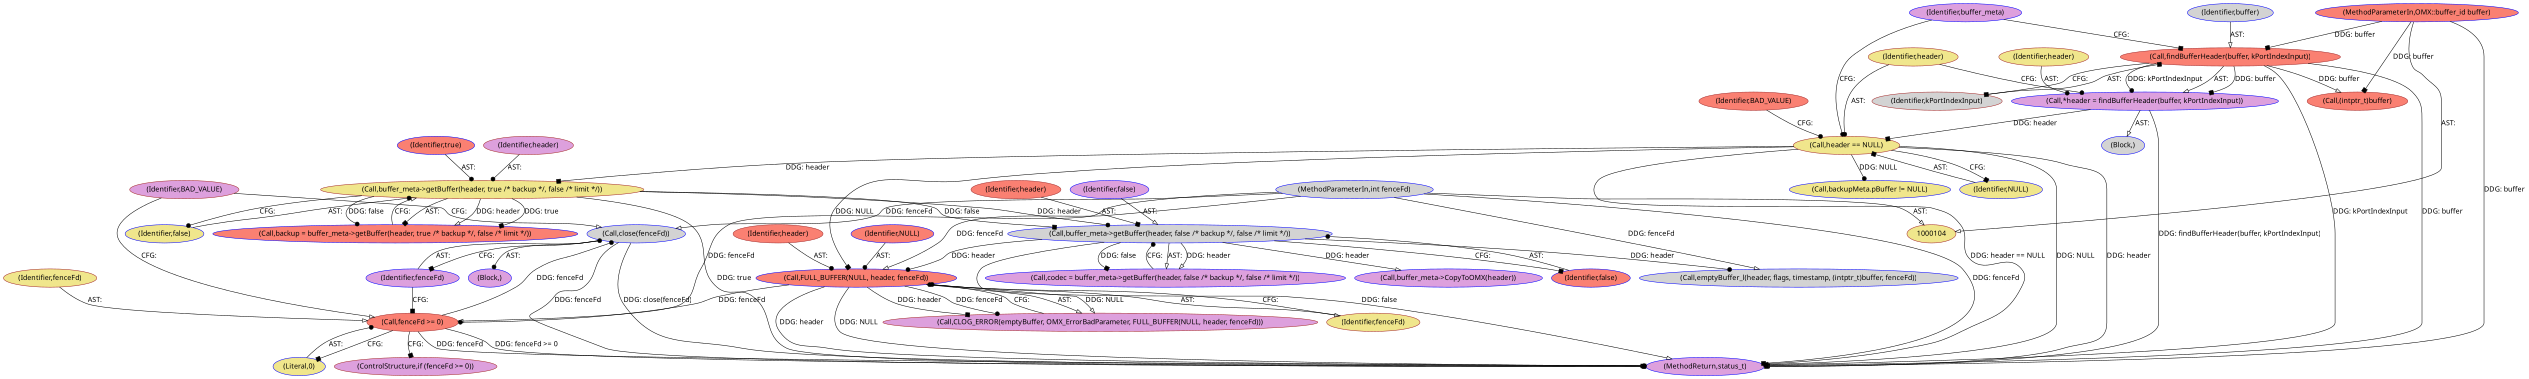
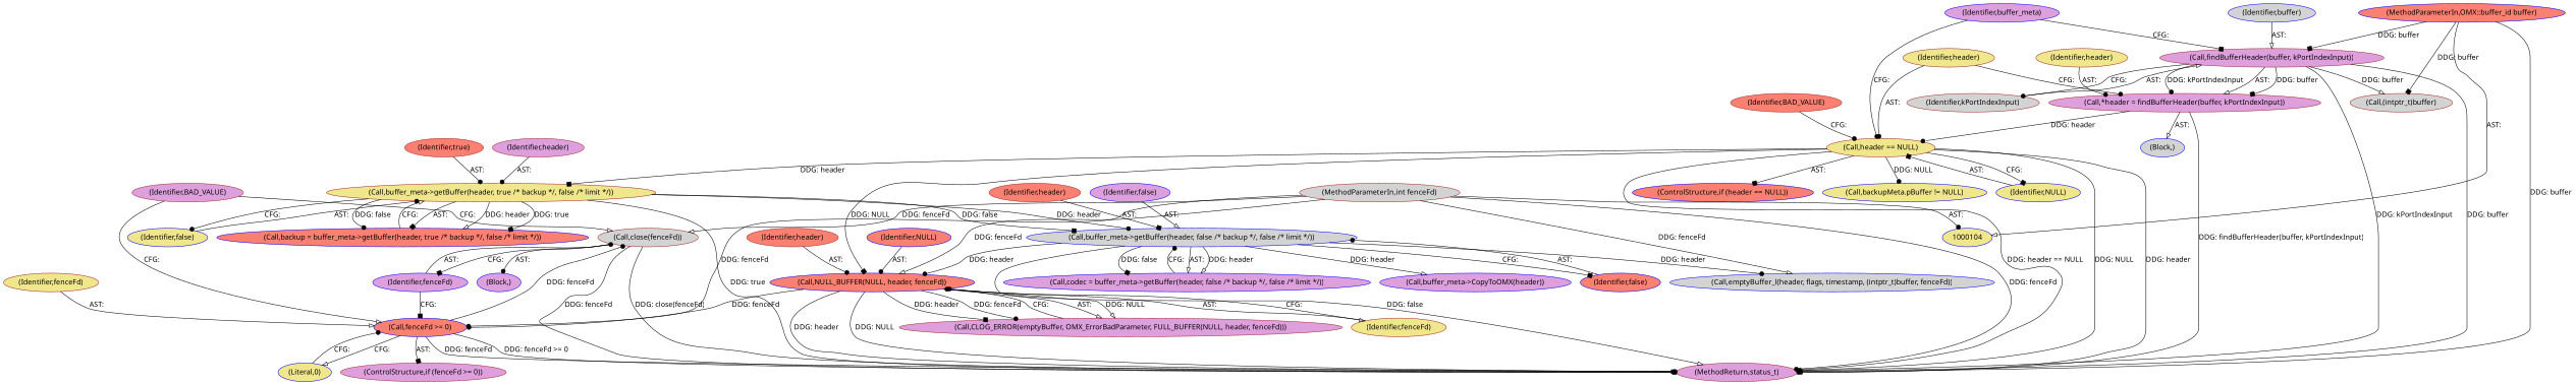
  digraph {
    fontname="Noto Sans"
    node [color=blue fillcolor=plum fontname="Noto Sans" style=filled]
    edge [arrowhead=dot fontname="Noto Sans"]
-   n1 [fillcolor=lightgrey label="(Call,close(fenceFd))"]
+   n1 [color=brown fillcolor=lightgrey label="(Call,close(fenceFd))"]
    n2 [label="(Identifier,fenceFd)"]
-   n3 [label="(MethodReturn,status_t)"]
+   n3 [color=brown label="(MethodReturn,status_t)"]
    n4 [label="(Block,)"]
-   n5 [color=brown fillcolor=salmon label="(Call,fenceFd >= 0)"]
+   n5 [fillcolor=salmon label="(Call,fenceFd >= 0)"]
    n6 [fillcolor=khaki label="(Literal,0)"]
    n7 [color=brown label="(ControlStructure,if (fenceFd >= 0))"]
-   n8 [fillcolor=salmon label="(Call,FULL_BUFFER(NULL, header, fenceFd))"]
+   n8 [fillcolor=salmon label="(Call,NULL_BUFFER(NULL, header, fenceFd))"]
    n9 [color=brown fillcolor=khaki label="(Identifier,fenceFd)"]
    n10 [color=brown label="(Call,CLOG_ERROR(emptyBuffer, OMX_ErrorBadParameter, FULL_BUFFER(NULL, header, fenceFd)))"]
    n11 [color=brown fillcolor=khaki label="(Call,header == NULL)"]
    n12 [color=brown fillcolor=khaki label="(Call,buffer_meta->getBuffer(header, true /* backup */, false /* limit */))"]
+   n13 [fillcolor=salmon label="(ControlStructure,if (header == NULL))"]
    n14 [fillcolor=khaki label="(Call,backupMeta.pBuffer != NULL)"]
    n15 [fillcolor=khaki label="(Identifier,NULL)"]
    n16 [fillcolor=lightgrey label="(Call,buffer_meta->getBuffer(header, false /* backup */, false /* limit */))"]
    n17 [fillcolor=khaki label="(Identifier,false)"]
    n18 [fillcolor=salmon label="(Call,backup = buffer_meta->getBuffer(header, true /* backup */, false /* limit */))"]
-   n19 [label="(Call,*header = findBufferHeader(buffer, kPortIndexInput))"]
+   n19 [color=brown label="(Call,*header = findBufferHeader(buffer, kPortIndexInput))"]
    n20 [fillcolor=lightgrey label="(Block,)"]
-   n21 [color=brown fillcolor=salmon label="(Call,findBufferHeader(buffer, kPortIndexInput))"]
-   n22 [color=brown fillcolor=salmon label="(Call,(intptr_t)buffer)"]
+   n21 [color=brown label="(Call,findBufferHeader(buffer, kPortIndexInput))"]
+   n22 [color=brown fillcolor=lightgrey label="(Call,(intptr_t)buffer)"]
    n23 [color=brown fillcolor=lightgrey label="(Identifier,kPortIndexInput)"]
    n24 [fillcolor=salmon label="(MethodParameterIn,OMX::buffer_id buffer)"]
-   1000104 [color=brown fillcolor=khaki]
+   1000104 [fillcolor=khaki]
    n26 [label="(Call,codec = buffer_meta->getBuffer(header, false /* backup */, false /* limit */))"]
    n27 [fillcolor=lightgrey label="(Call,emptyBuffer_l(header, flags, timestamp, (intptr_t)buffer, fenceFd))"]
    n28 [label="(Call,buffer_meta->CopyToOMX(header))"]
    n29 [fillcolor=salmon label="(Identifier,false)"]
-   n30 [fillcolor=lightgrey label="(MethodParameterIn,int fenceFd)"]
+   n30 [color=brown fillcolor=lightgrey label="(MethodParameterIn,int fenceFd)"]
    n31 [color=brown label="(Identifier,BAD_VALUE)"]
    n32 [fillcolor=lightgrey label="(Identifier,buffer)"]
    n33 [color=brown fillcolor=salmon label="(Identifier,BAD_VALUE)"]
    n34 [color=brown label="(Identifier,header)"]
    n35 [color=brown fillcolor=salmon label="(Identifier,header)"]
    n36 [color=brown fillcolor=khaki label="(Identifier,header)"]
    n37 [color=brown fillcolor=salmon label="(Identifier,header)"]
    n38 [fillcolor=salmon label="(Identifier,NULL)"]
    n39 [label="(Identifier,buffer_meta)"]
    n40 [color=brown fillcolor=khaki label="(Identifier,fenceFd)"]
-   n41 [fillcolor=salmon label="(Identifier,true)"]
+   n41 [color=brown fillcolor=salmon label="(Identifier,true)"]
    n42 [label="(Identifier,false)"]
    n43 [color=brown fillcolor=khaki label="(Identifier,header)"]
    n1 -> n2 [arrowhead=box label="CFG: "]
    n1 -> n3 [label="DDG: fenceFd"]
    n1 -> n3 [arrowhead=box label="DDG: close(fenceFd)"]
    n1 -> n4 [label="AST: "]
    n2 -> n1 [label="AST: "]
    n2 -> n5 [arrowhead=box label="CFG: "]
    n5 -> n1 [label="DDG: fenceFd"]
    n5 -> n3 [arrowhead=onormal label="DDG: fenceFd"]
    n5 -> n3 [arrowhead=onormal label="DDG: fenceFd >= 0"]
-   n5 -> n6 [arrowhead=box label="CFG: "]
-   n5 -> n7 [arrowhead=box label="CFG: "]
-   n6 -> n5 [label="AST: "]
+   n5 -> n6 [arrowhead=onormal label="CFG: "]
+   n5 -> n7 [arrowhead=box label="AST: "]
+   n6 -> n5 [label="CFG: "]
    n8 -> n3 [arrowhead=onormal label="DDG: header"]
    n8 -> n3 [label="DDG: NULL"]
    n8 -> n5 [label="DDG: fenceFd"]
    n8 -> n9 [arrowhead=onormal label="CFG: "]
    n8 -> n10 [arrowhead=onormal label="AST: "]
    n8 -> n10 [arrowhead=onormal label="DDG: NULL"]
    n8 -> n10 [arrowhead=box label="DDG: header"]
    n8 -> n10 [label="DDG: fenceFd"]
    n9 -> n8 [label="AST: "]
    n10 -> n8 [label="CFG: "]
    n11 -> n3 [arrowhead=box label="DDG: header"]
    n11 -> n3 [arrowhead=onormal label="DDG: header == NULL"]
    n11 -> n3 [arrowhead=onormal label="DDG: NULL"]
    n11 -> n8 [arrowhead=box label="DDG: NULL"]
    n11 -> n12 [arrowhead=box label="DDG: header"]
+   n11 -> n13 [arrowhead=box label="AST: "]
    n11 -> n14 [label="DDG: NULL"]
    n11 -> n15 [arrowhead=box label="CFG: "]
    n12 -> n3 [arrowhead=box label="DDG: true"]
    n12 -> n16 [label="DDG: header"]
    n12 -> n16 [arrowhead=box label="DDG: false"]
    n12 -> n17 [label="CFG: "]
    n12 -> n18 [arrowhead=box label="AST: "]
    n12 -> n18 [arrowhead=onormal label="DDG: header"]
    n12 -> n18 [arrowhead=box label="DDG: true"]
    n12 -> n18 [label="DDG: false"]
    n15 -> n11 [arrowhead=box label="AST: "]
    n16 -> n3 [arrowhead=onormal label="DDG: false"]
    n16 -> n8 [label="DDG: header"]
    n16 -> n26 [arrowhead=onormal label="AST: "]
    n16 -> n26 [arrowhead=onormal label="DDG: header"]
    n16 -> n26 [arrowhead=box label="DDG: false"]
    n16 -> n27 [label="DDG: header"]
    n16 -> n28 [arrowhead=onormal label="DDG: header"]
    n16 -> n29 [arrowhead=box label="CFG: "]
    n17 -> n12 [label="AST: "]
    n18 -> n12 [arrowhead=onormal label="CFG: "]
    n19 -> n3 [arrowhead=onormal label="DDG: findBufferHeader(buffer, kPortIndexInput)"]
-   n19 -> n11 [arrowhead=box label="DDG: header"]
+   n19 -> n11 [label="DDG: header"]
    n19 -> n20 [arrowhead=onormal label="AST: "]
    n21 -> n3 [arrowhead=box label="DDG: kPortIndexInput"]
    n21 -> n3 [arrowhead=onormal label="DDG: buffer"]
    n21 -> n19 [arrowhead=onormal label="AST: "]
    n21 -> n19 [arrowhead=box label="DDG: buffer"]
    n21 -> n19 [label="DDG: kPortIndexInput"]
    n21 -> n22 [arrowhead=onormal label="DDG: buffer"]
-   n21 -> n23 [arrowhead=box label="CFG: "]
-   n23 -> n21 [arrowhead=box label="AST: "]
+   n21 -> n23 [label="CFG: "]
+   n23 -> n21 [arrowhead=onormal label="AST: "]
    n24 -> n3 [arrowhead=onormal label="DDG: buffer"]
    n24 -> n21 [arrowhead=box label="DDG: buffer"]
    n24 -> n22 [arrowhead=box label="DDG: buffer"]
    n24 -> 1000104 [arrowhead=onormal label="AST: "]
    n26 -> n16 [label="CFG: "]
    n29 -> n16 [label="AST: "]
    n30 -> n1 [arrowhead=onormal label="DDG: fenceFd"]
-   n30 -> n3 [arrowhead=box label="DDG: fenceFd"]
-   n30 -> n5 [arrowhead=onormal label="DDG: fenceFd"]
+   n30 -> n3 [label="DDG: fenceFd"]
+   n30 -> n5 [label="DDG: fenceFd"]
    n30 -> n8 [arrowhead=onormal label="DDG: fenceFd"]
-   n30 -> 1000104 [arrowhead=onormal label="AST: "]
+   n30 -> 1000104 [label="AST: "]
    n30 -> n27 [arrowhead=onormal label="DDG: fenceFd"]
    n31 -> n1 [arrowhead=onormal label="CFG: "]
    n31 -> n5 [arrowhead=onormal label="CFG: "]
    n32 -> n21 [arrowhead=onormal label="AST: "]
    n33 -> n11 [label="CFG: "]
    n34 -> n12 [label="AST: "]
    n35 -> n16 [arrowhead=box label="AST: "]
    n36 -> n19 [label="AST: "]
    n37 -> n8 [label="AST: "]
    n38 -> n8 [label="AST: "]
    n39 -> n11 [label="CFG: "]
    n39 -> n21 [arrowhead=box label="CFG: "]
    n40 -> n5 [arrowhead=onormal label="AST: "]
    n41 -> n12 [label="AST: "]
    n42 -> n16 [arrowhead=onormal label="AST: "]
    n43 -> n11 [label="AST: "]
    n43 -> n19 [label="CFG: "]
  }
